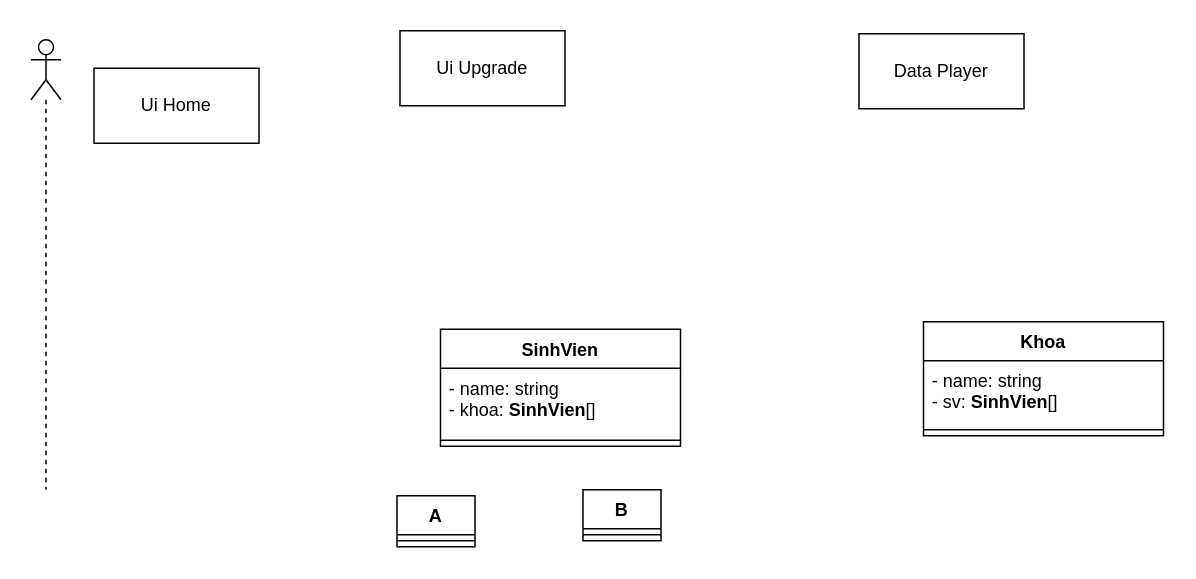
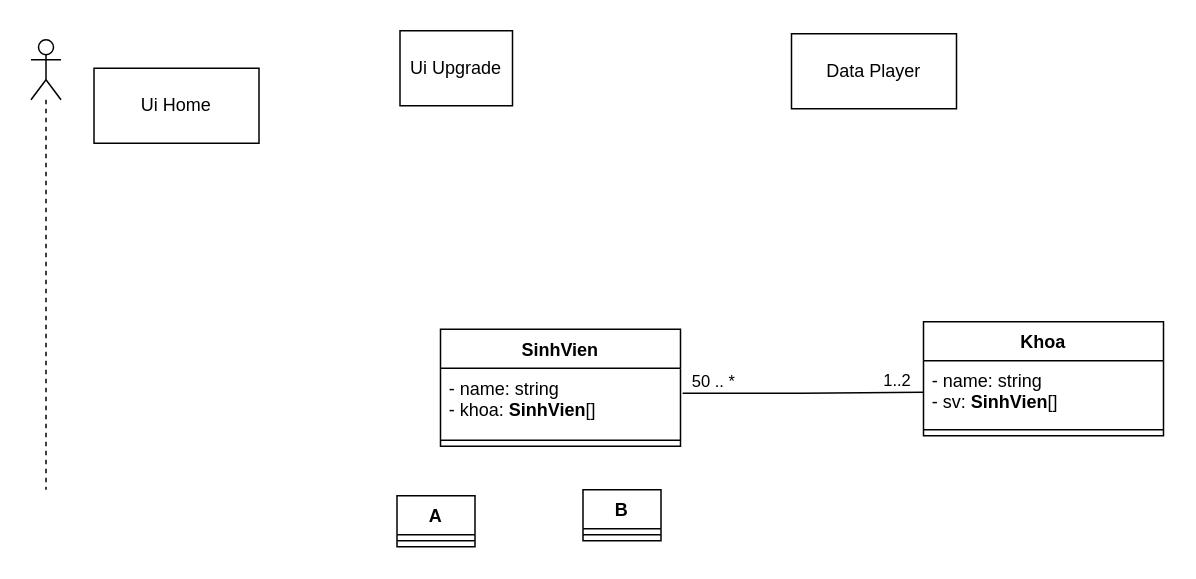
  <mxCell id="0" />
  <mxCell id="1" parent="0" />
  <mxCell id="2" value="" style="shape=umlLifeline;perimeter=lifelinePerimeter;whiteSpace=wrap;html=1;container=1;dropTarget=0;collapsible=0;recursiveResize=0;outlineConnect=0;portConstraint=eastwest;newEdgeStyle={&quot;curved&quot;:0,&quot;rounded&quot;:0};participant=umlActor;" parent="1" vertex="1"><mxGeometry x="20" y="26" width="20" height="300" as="geometry" /></mxCell>
  <mxCell id="3" value="Ui Home" style="html=1;whiteSpace=wrap;" parent="1" vertex="1"><mxGeometry x="62" y="45" width="110" height="50" as="geometry" /></mxCell>
- <mxCell id="4" value="Ui Upgrade" style="html=1;whiteSpace=wrap;" parent="1" vertex="1"><mxGeometry x="266" y="20" width="110" height="50" as="geometry" /></mxCell>
- <mxCell id="5" value="Data Player" style="html=1;whiteSpace=wrap;" parent="1" vertex="1"><mxGeometry x="572" y="22" width="110" height="50" as="geometry" /></mxCell>
+ <mxCell id="4" value="Ui Upgrade" style="html=1;whiteSpace=wrap;" parent="1" vertex="1"><mxGeometry x="266" y="20" width="75" height="50" as="geometry" /></mxCell>
+ <mxCell id="5" value="Data Player" style="html=1;whiteSpace=wrap;" parent="1" vertex="1"><mxGeometry x="527" y="22" width="110" height="50" as="geometry" /></mxCell>
  <mxCell id="6" value="A" style="swimlane;fontStyle=1;align=center;verticalAlign=top;childLayout=stackLayout;horizontal=1;startSize=26;horizontalStack=0;resizeParent=1;resizeParentMax=0;resizeLast=0;collapsible=1;marginBottom=0;whiteSpace=wrap;html=1;" vertex="1" parent="1"><mxGeometry x="264" y="330" width="52" height="34" as="geometry" /></mxCell>
  <mxCell id="7" value="" style="line;strokeWidth=1;fillColor=none;align=left;verticalAlign=middle;spacingTop=-1;spacingLeft=3;spacingRight=3;rotatable=0;labelPosition=right;points=[];portConstraint=eastwest;strokeColor=inherit;" vertex="1" parent="6"><mxGeometry y="26" width="52" height="8" as="geometry" /></mxCell>
  <mxCell id="8" value="B" style="swimlane;fontStyle=1;align=center;verticalAlign=top;childLayout=stackLayout;horizontal=1;startSize=26;horizontalStack=0;resizeParent=1;resizeParentMax=0;resizeLast=0;collapsible=1;marginBottom=0;whiteSpace=wrap;html=1;" vertex="1" parent="1"><mxGeometry x="388" y="326" width="52" height="34" as="geometry" /></mxCell>
  <mxCell id="9" value="" style="line;strokeWidth=1;fillColor=none;align=left;verticalAlign=middle;spacingTop=-1;spacingLeft=3;spacingRight=3;rotatable=0;labelPosition=right;points=[];portConstraint=eastwest;strokeColor=inherit;" vertex="1" parent="8"><mxGeometry y="26" width="52" height="8" as="geometry" /></mxCell>
  <mxCell id="10" value="SinhVien" style="swimlane;fontStyle=1;align=center;verticalAlign=top;childLayout=stackLayout;horizontal=1;startSize=26;horizontalStack=0;resizeParent=1;resizeParentMax=0;resizeLast=0;collapsible=1;marginBottom=0;whiteSpace=wrap;html=1;" vertex="1" parent="1"><mxGeometry x="293" y="219" width="160" height="78" as="geometry" /></mxCell>
  <mxCell id="11" value="- name: string&lt;div&gt;- khoa:&amp;nbsp;&lt;b&gt;SinhVien&lt;/b&gt;[]&lt;br&gt;&lt;/div&gt;" style="text;strokeColor=none;fillColor=none;align=left;verticalAlign=top;spacingLeft=4;spacingRight=4;overflow=hidden;rotatable=0;points=[[0,0.5],[1,0.5]];portConstraint=eastwest;whiteSpace=wrap;html=1;" vertex="1" parent="10"><mxGeometry y="26" width="160" height="44" as="geometry" /></mxCell>
  <mxCell id="12" value="" style="line;strokeWidth=1;fillColor=none;align=left;verticalAlign=middle;spacingTop=-1;spacingLeft=3;spacingRight=3;rotatable=0;labelPosition=right;points=[];portConstraint=eastwest;strokeColor=inherit;" vertex="1" parent="10"><mxGeometry y="70" width="160" height="8" as="geometry" /></mxCell>
  <mxCell id="13" value="Khoa" style="swimlane;fontStyle=1;align=center;verticalAlign=top;childLayout=stackLayout;horizontal=1;startSize=26;horizontalStack=0;resizeParent=1;resizeParentMax=0;resizeLast=0;collapsible=1;marginBottom=0;whiteSpace=wrap;html=1;" vertex="1" parent="1"><mxGeometry x="615" y="214" width="160" height="76" as="geometry" /></mxCell>
  <mxCell id="14" value="- name: string&lt;div&gt;- sv: &lt;b&gt;SinhVien&lt;/b&gt;[]&lt;/div&gt;" style="text;strokeColor=none;fillColor=none;align=left;verticalAlign=top;spacingLeft=4;spacingRight=4;overflow=hidden;rotatable=0;points=[[0,0.5],[1,0.5]];portConstraint=eastwest;whiteSpace=wrap;html=1;" vertex="1" parent="13"><mxGeometry y="26" width="160" height="42" as="geometry" /></mxCell>
  <mxCell id="15" value="" style="line;strokeWidth=1;fillColor=none;align=left;verticalAlign=middle;spacingTop=-1;spacingLeft=3;spacingRight=3;rotatable=0;labelPosition=right;points=[];portConstraint=eastwest;strokeColor=inherit;" vertex="1" parent="13"><mxGeometry y="68" width="160" height="8" as="geometry" /></mxCell>
+ <mxCell id="16" value="" style="endArrow=none;html=1;edgeStyle=orthogonalEdgeStyle;rounded=0;entryX=0;entryY=0.5;entryDx=0;entryDy=0;exitX=1.009;exitY=0.379;exitDx=0;exitDy=0;exitPerimeter=0;" edge="1" parent="1" source="11" target="14"><mxGeometry relative="1" as="geometry"><mxPoint x="390" y="299" as="sourcePoint" /><mxPoint x="550" y="299" as="targetPoint" /></mxGeometry></mxCell>
+ <mxCell id="17" value="50 .. *" style="edgeLabel;resizable=0;html=1;align=left;verticalAlign=bottom;" connectable="0" vertex="1" parent="16"><mxGeometry x="-1" relative="1" as="geometry"><mxPoint x="5" as="offset" /></mxGeometry></mxCell>
+ <mxCell id="18" value="1..2" style="edgeLabel;resizable=0;html=1;align=right;verticalAlign=bottom;" connectable="0" vertex="1" parent="16"><mxGeometry x="1" relative="1" as="geometry"><mxPoint x="-8" as="offset" /></mxGeometry></mxCell>
